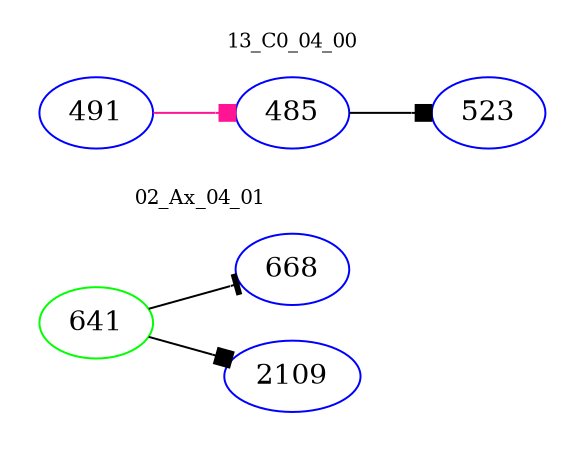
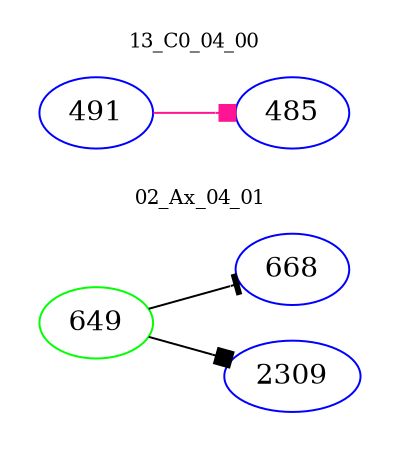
  digraph {
    rankdir=LR
    node [color=blue]
    edge [arrowhead=box color=black]
-   n1 [label=2109]
-   n2 [color=green label=641]
+   n1 [label=2309]
+   n2 [color=green label=649]
    n3 [label=668]
    n4 [label=491]
    n5 [label=485]
-   n6 [label=523]
    subgraph cluster_1 {
      color=white
      fontsize=10
      label="02_Ax_04_01"
      n1
      n2
      n3
    }
    subgraph cluster_2 {
      color=white
      fontsize=10
      label="13_C0_04_00"
      n4
      n5
-     n6
    }
    n2 -> n1
    n2 -> n3 [arrowhead=tee]
    n4 -> n5 [color=deeppink]
-   n5 -> n6
  }
